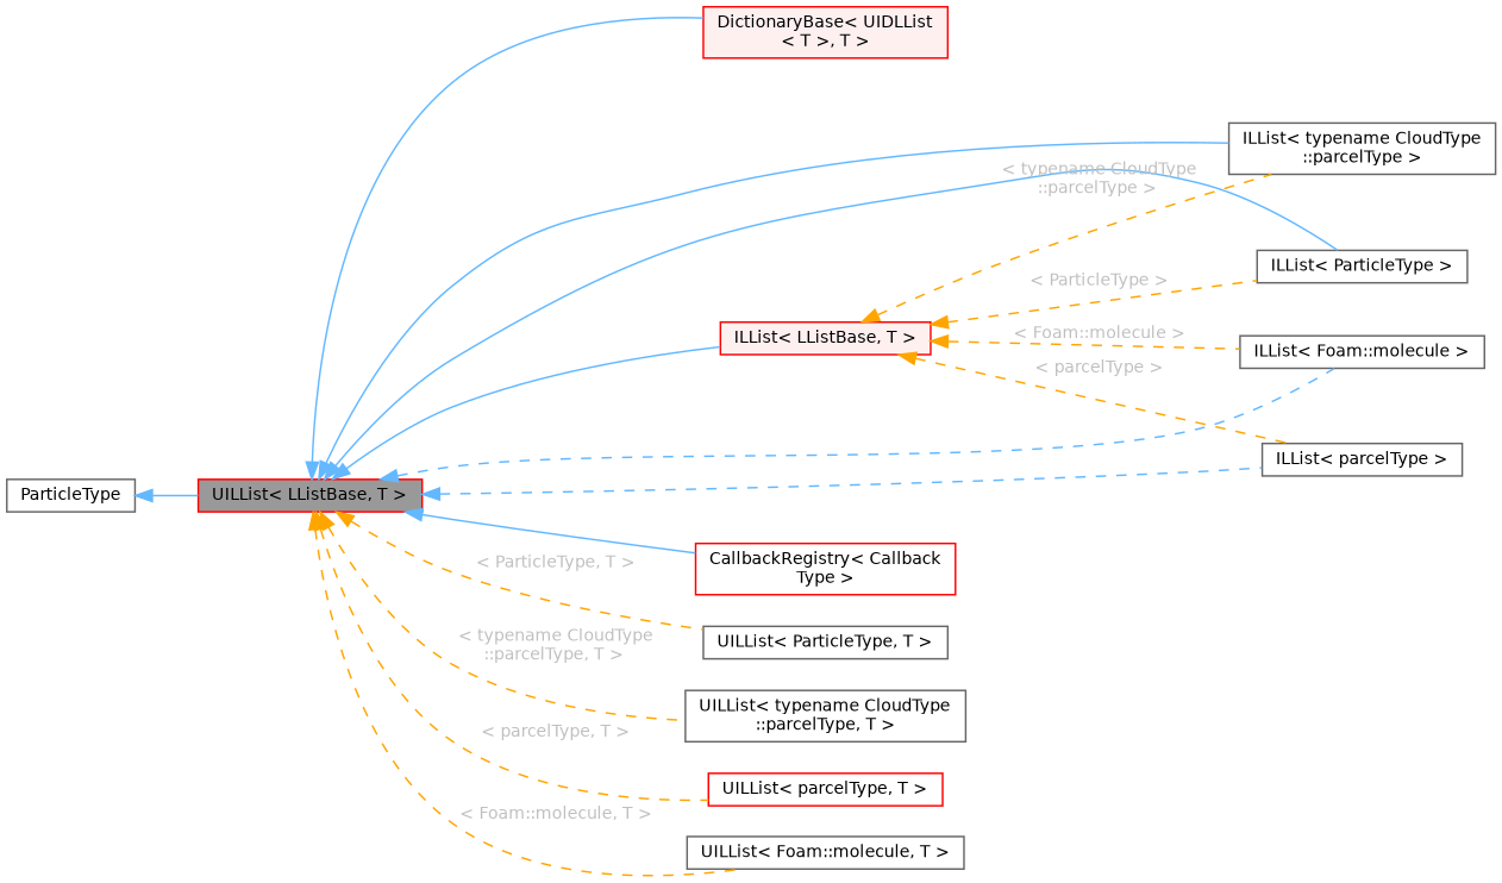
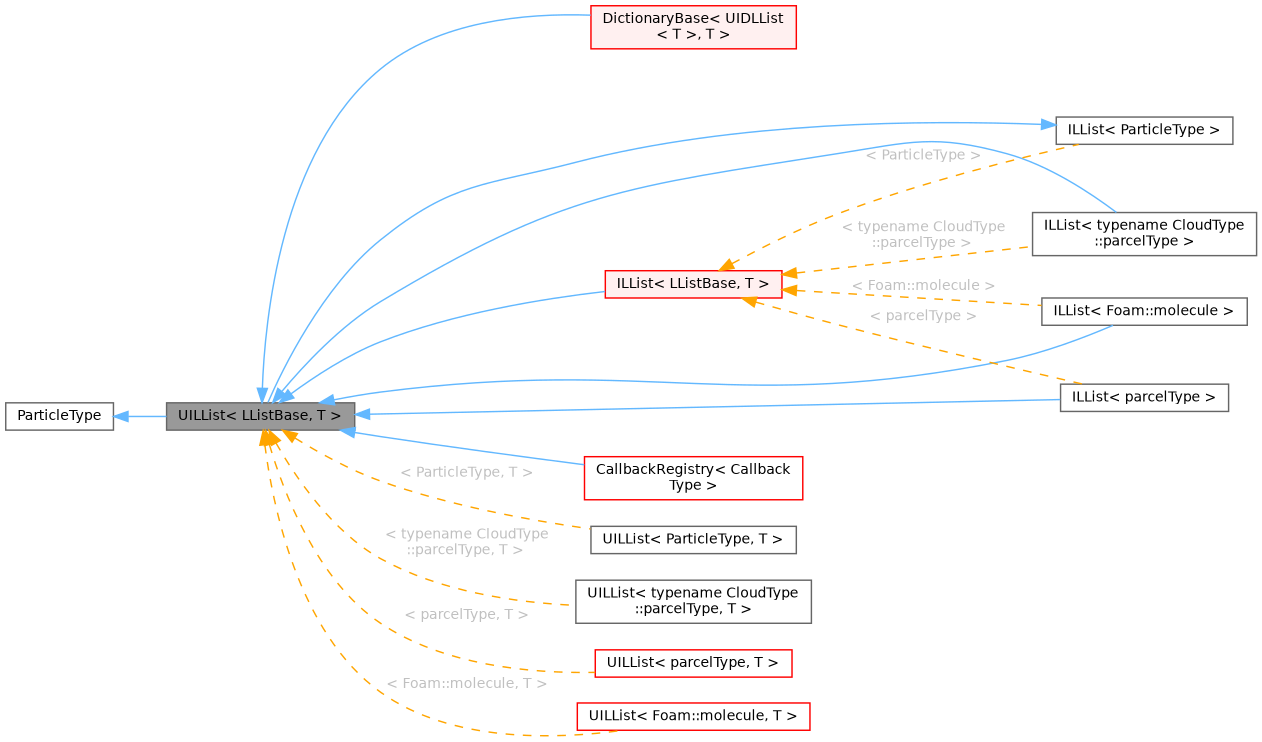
  digraph {
    rankdir=LR
    node [color=gray40 fillcolor=white fontname=Helvetica fontsize=10 shape=box style=filled]
    edge [color=steelblue1 dir=back fontname=Helvetica fontsize=10 labelfontname=Helvetica labelfontsize=10 style=solid]
-   n1 [color=red fillcolor=grey60 fontcolor=black height=0.2 label="UILList\< LListBase, T \>" width=0.4]
+   n1 [fillcolor=grey60 fontcolor=black height=0.2 label="UILList\< LListBase, T \>" width=0.4]
    n2 [color=red fillcolor="#FFF0F0" height=0.2 label="DictionaryBase\< UIDLList\l\< T \>, T \>" width=0.4]
    n3 [height=0.2 label="ILList\< ParticleType \>" width=0.4]
    n4 [height=0.2 label="ILList\< typename CloudType\l::parcelType \>" width=0.4]
    n5 [height=0.2 label="ILList\< parcelType \>" width=0.4]
    n6 [height=0.2 label="ILList\< Foam::molecule \>" width=0.4]
    n7 [color=red height=0.2 label="CallbackRegistry\< Callback\lType \>" width=0.4]
    n8 [color=red fillcolor="#FFF0F0" height=0.2 label="ILList\< LListBase, T \>" width=0.4]
    n9 [height=0.2 label="UILList\< ParticleType, T \>" width=0.4]
    n10 [height=0.2 label="UILList\< typename CloudType\l::parcelType, T \>" width=0.4]
    n11 [color=red height=0.2 label="UILList\< parcelType, T \>" width=0.4]
-   n12 [height=0.2 label="UILList\< Foam::molecule, T \>" width=0.4]
+   n12 [color=red height=0.2 label="UILList\< Foam::molecule, T \>" width=0.4]
    n13 [height=0.2 label=ParticleType width=0.4]
    n1 -> n2
-   n1 -> n3
+   n3 -> n1
    n1 -> n4
-   n1 -> n5 [style=dashed]
-   n1 -> n6 [style=dashed]
+   n1 -> n5
+   n1 -> n6
    n1 -> n7
    n1 -> n8
    n1 -> n9 [color=orange fontcolor=grey label=" \< ParticleType, T \>" style=dashed]
    n1 -> n10 [color=orange fontcolor=grey label=" \< typename CloudType\l::parcelType, T \>" style=dashed]
    n1 -> n11 [color=orange fontcolor=grey label=" \< parcelType, T \>" style=dashed]
    n1 -> n12 [color=orange fontcolor=grey label=" \< Foam::molecule, T \>" style=dashed]
    n8 -> n3 [color=orange fontcolor=grey label=" \< ParticleType \>" style=dashed]
    n8 -> n4 [color=orange fontcolor=grey label=" \< typename CloudType\l::parcelType \>" style=dashed]
    n8 -> n5 [color=orange fontcolor=grey label=" \< parcelType \>" style=dashed]
    n8 -> n6 [color=orange fontcolor=grey label=" \< Foam::molecule \>" style=dashed]
    n13 -> n1
  }
